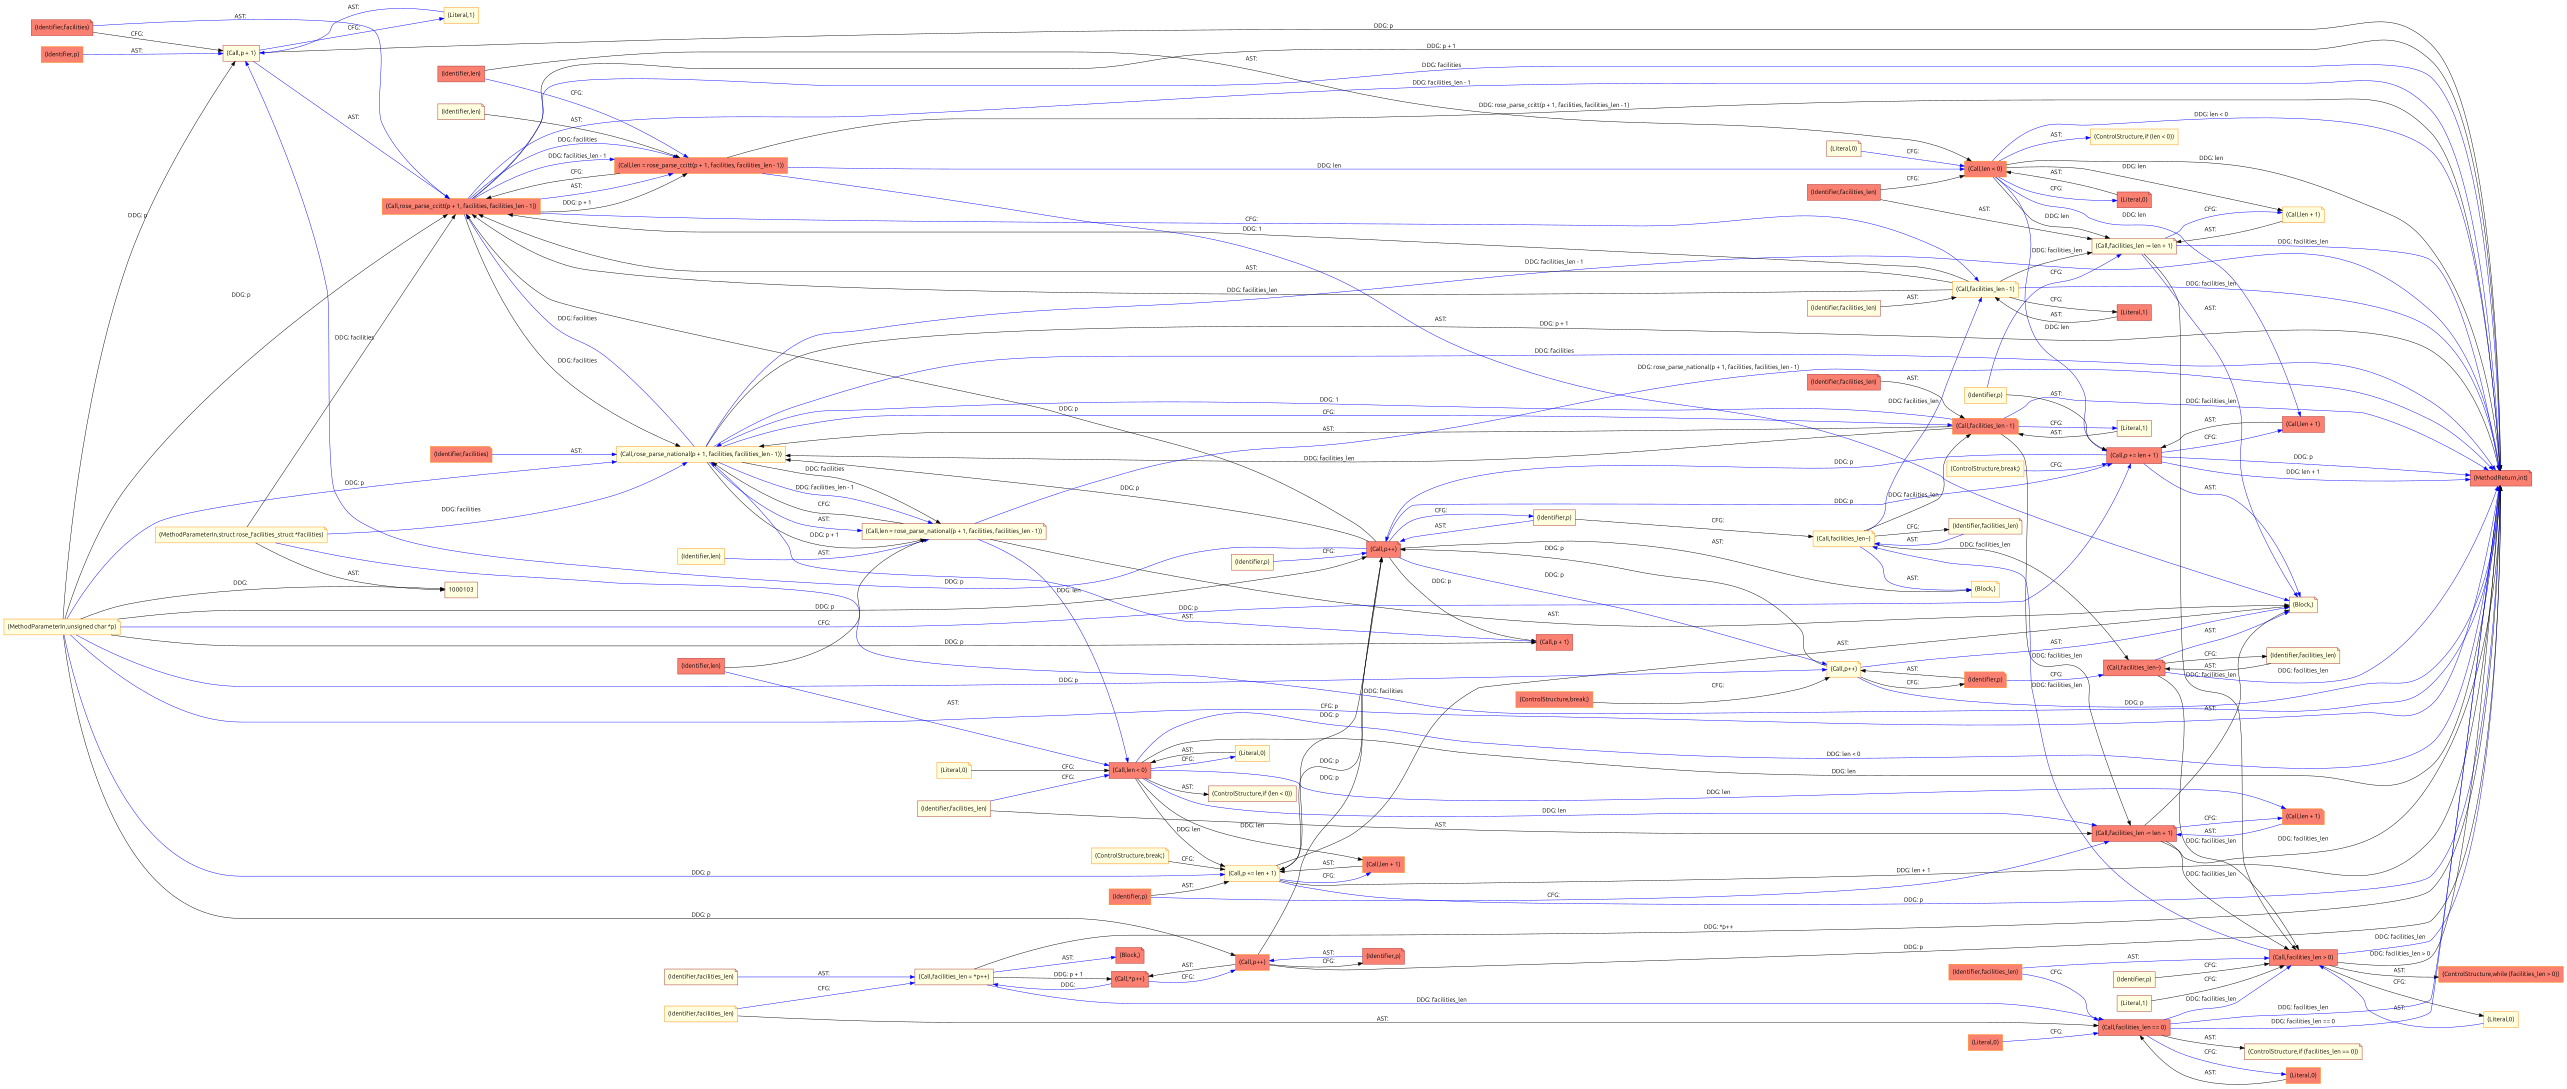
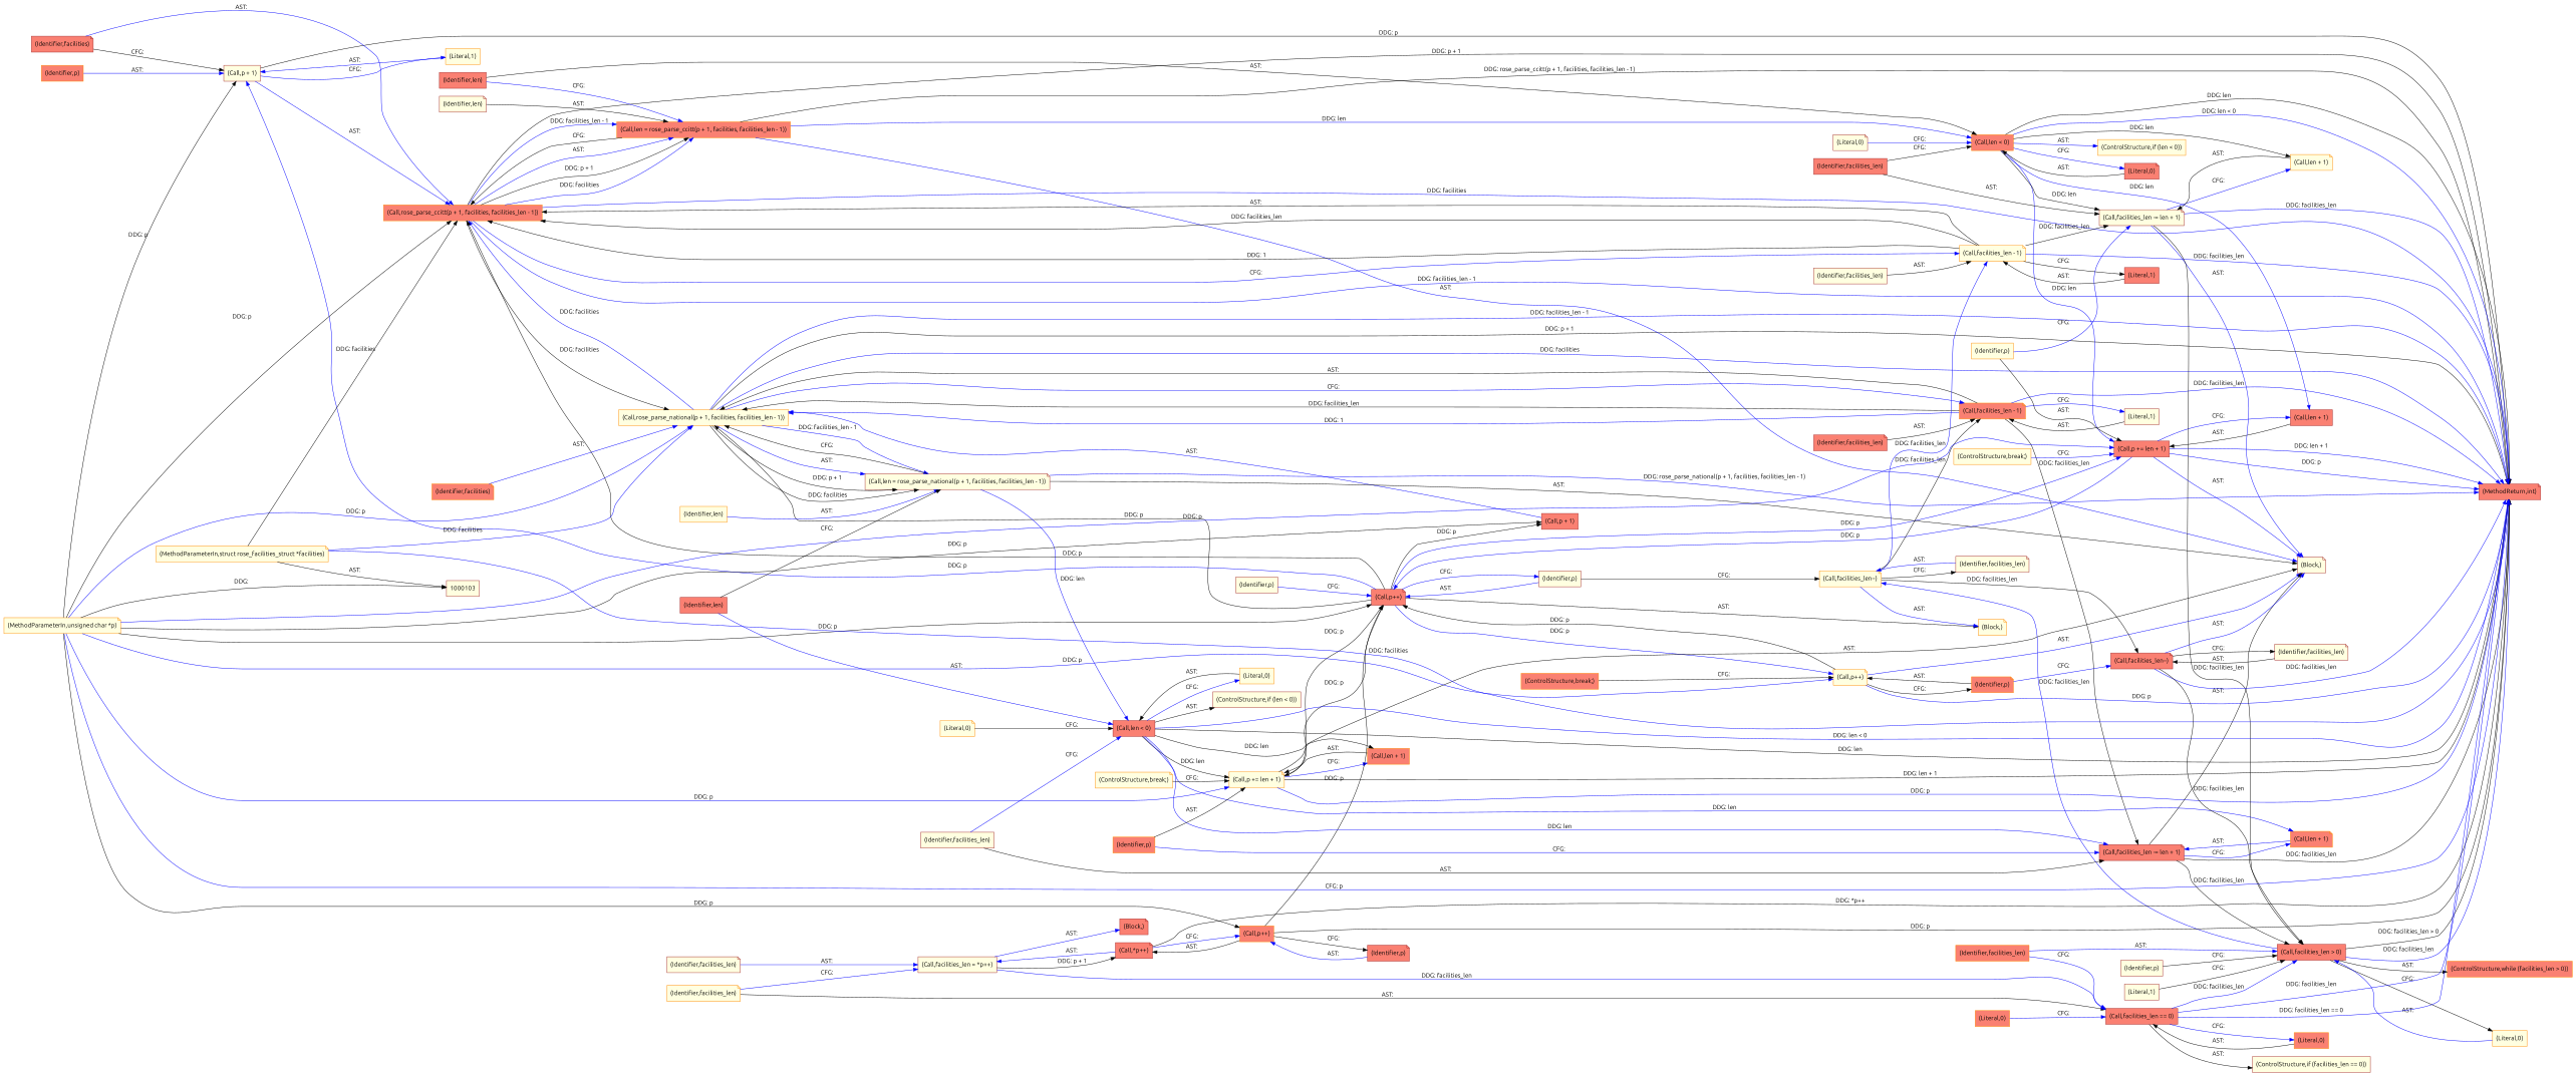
  digraph {
    fontname=Ubuntu
    rankdir=LR
    node [color=brown fillcolor=lightyellow fontname=Ubuntu shape=box style=filled]
    edge [color=blue fontname=Ubuntu]
    n1 [label="(Call,p + 1)"]
    n2 [color=darkorange fillcolor=salmon label="(Call,rose_parse_ccitt(p + 1, facilities, facilities_len - 1))"]
    n3 [fillcolor=salmon label="(MethodReturn,int)" shape=note]
    n4 [color=darkorange label="(Literal,1)"]
    n5 [color=darkorange label="(Call,rose_parse_national(p + 1, facilities, facilities_len - 1))"]
    n6 [color=darkorange fillcolor=salmon label="(Call,len = rose_parse_ccitt(p + 1, facilities, facilities_len - 1))"]
    n7 [color=darkorange label="(Call,facilities_len - 1)" shape=note]
    n8 [fillcolor=salmon label="(Call,p++)" shape=note]
    n9 [fillcolor=salmon label="(Call,p += len + 1)"]
    n10 [color=darkorange label="(Call,p++)" shape=note]
    n11 [color=darkorange label="(Call,p += len + 1)" shape=note]
    n12 [label="(Identifier,p)"]
    n13 [color=darkorange label="(Block,)" shape=note]
    n14 [fillcolor=salmon label="(Call,p + 1)"]
    n15 [fillcolor=salmon label="(Call,len + 1)"]
    n16 [label="(Block,)" shape=note]
    n17 [color=darkorange fillcolor=salmon label="(Call,facilities_len - 1)" shape=note]
    n18 [label="(Call,len = rose_parse_national(p + 1, facilities, facilities_len - 1))" shape=note]
    n19 [color=darkorange fillcolor=salmon label="(Identifier,p)" shape=note]
    n20 [color=darkorange fillcolor=salmon label="(Call,len + 1)"]
    n21 [color=darkorange label="(Call,facilities_len--)" shape=note]
    n22 [color=darkorange fillcolor=salmon label="(Call,len < 0)"]
    n23 [label="(Call,facilities_len -= len + 1)" shape=note]
    n24 [fillcolor=salmon label="(Literal,0)" shape=note]
    n25 [color=darkorange label="(ControlStructure,if (len < 0))"]
    n26 [color=darkorange label="(Call,len + 1)" shape=note]
    n27 [fillcolor=salmon label="(Call,facilities_len > 0)"]
    n28 [fillcolor=salmon label="(Literal,1)"]
    n29 [color=darkorange label="(MethodParameterIn,unsigned char *p)" shape=note]
    n30 [color=darkorange fillcolor=salmon label="(Call,p++)"]
    1000103
    n32 [fillcolor=salmon label="(Call,*p++)" shape=note]
    n33 [fillcolor=salmon label="(Identifier,p)" shape=note]
    n34 [fillcolor=salmon label="(Call,facilities_len -= len + 1)" shape=note]
    n35 [label="(Literal,1)"]
    n36 [fillcolor=salmon label="(Call,len < 0)"]
    n37 [color=darkorange label="(MethodParameterIn,struct rose_facilities_struct *facilities)" shape=note]
    n38 [color=darkorange fillcolor=salmon label="(Call,len + 1)" shape=note]
    n39 [fillcolor=salmon label="(Call,facilities_len--)" shape=note]
    n40 [label="(Identifier,facilities_len)" shape=note]
    n41 [label="(Identifier,facilities_len)" shape=note]
    n42 [color=darkorange label="(Literal,0)"]
    n43 [color=darkorange fillcolor=salmon label="(ControlStructure,while (facilities_len > 0))"]
    n44 [label="(ControlStructure,if (len < 0))"]
    n45 [color=darkorange label="(Literal,0)"]
    n46 [fillcolor=salmon label="(Call,facilities_len == 0)"]
-   n47 [label="(ControlStructure,if (facilities_len == 0))" shape=note]
+   n47 [label="(ControlStructure,if (facilities_len == 0))"]
    n48 [color=darkorange fillcolor=salmon label="(Literal,0)"]
    n49 [label="(Call,facilities_len = *p++)"]
    n50 [fillcolor=salmon label="(Block,)" shape=note]
    n51 [color=darkorange label="(Identifier,facilities_len)" shape=note]
    n52 [color=darkorange fillcolor=salmon label="(ControlStructure,break;)"]
    n53 [fillcolor=salmon label="(Identifier,facilities_len)"]
    n54 [color=darkorange label="(Identifier,len)"]
    n55 [label="(Literal,0)" shape=note]
    n56 [fillcolor=salmon label="(Identifier,len)"]
    n57 [color=darkorange label="(Literal,0)" shape=note]
    n58 [color=darkorange label="(Identifier,p)"]
    n59 [label="(Identifier,facilities_len)" shape=note]
    n60 [label="(Identifier,len)" shape=note]
    n61 [label="(Literal,1)"]
    n62 [color=darkorange fillcolor=salmon label="(Literal,0)"]
    n63 [label="(Identifier,facilities_len)"]
    n64 [color=darkorange fillcolor=salmon label="(Identifier,p)"]
    n65 [color=darkorange fillcolor=salmon label="(Identifier,p)"]
    n66 [color=darkorange label="(ControlStructure,break;)" shape=note]
    n67 [color=darkorange fillcolor=salmon label="(Identifier,facilities_len)"]
    n68 [fillcolor=salmon label="(Identifier,facilities_len)" shape=note]
    n69 [fillcolor=salmon label="(Identifier,len)"]
    n70 [fillcolor=salmon label="(Identifier,facilities)" shape=note]
    n71 [label="(Identifier,facilities_len)"]
    n72 [color=darkorange fillcolor=salmon label="(Identifier,facilities)" shape=note]
    n73 [label="(Identifier,p)"]
    n74 [color=darkorange label="(ControlStructure,break;)"]
    n75 [label="(Identifier,p)"]
    n1 -> n2 [label="AST: "]
    n1 -> n3 [color=black label="DDG: p"]
    n1 -> n4 [label="CFG: "]
    n2 -> n3 [color=black label="DDG: p + 1"]
    n2 -> n3 [label="DDG: facilities"]
    n2 -> n3 [label="DDG: facilities_len - 1"]
    n2 -> n5 [color=black label="DDG: facilities"]
    n2 -> n6 [label="AST: "]
    n2 -> n6 [color=black label="DDG: p + 1"]
    n2 -> n6 [label="DDG: facilities"]
    n2 -> n6 [label="DDG: facilities_len - 1"]
    n2 -> n7 [label="CFG: "]
    n4 -> n1 [label="AST: "]
    n5 -> n2 [label="DDG: facilities"]
    n5 -> n3 [color=black label="DDG: p + 1"]
    n5 -> n3 [label="DDG: facilities"]
    n5 -> n3 [label="DDG: facilities_len - 1"]
    n5 -> n17 [label="CFG: "]
    n5 -> n18 [label="AST: "]
    n5 -> n18 [color=black label="DDG: p + 1"]
    n5 -> n18 [color=black label="DDG: facilities"]
    n5 -> n18 [label="DDG: facilities_len - 1"]
    n6 -> n2 [color=black label="CFG: "]
    n6 -> n3 [color=black label="DDG: rose_parse_ccitt(p + 1, facilities, facilities_len - 1)"]
    n6 -> n16 [label="AST: "]
    n6 -> n22 [label="DDG: len"]
    n7 -> n2 [color=black label="AST: "]
    n7 -> n2 [color=black label="DDG: facilities_len"]
    n7 -> n2 [color=black label="DDG: 1"]
    n7 -> n3 [label="DDG: facilities_len"]
    n7 -> n23 [color=black label="DDG: facilities_len"]
    n7 -> n28 [color=black label="CFG: "]
    n8 -> n1 [label="DDG: p"]
    n8 -> n2 [color=black label="DDG: p"]
    n8 -> n5 [color=black label="DDG: p"]
    n8 -> n9 [label="DDG: p"]
    n8 -> n10 [label="DDG: p"]
    n8 -> n11 [color=black label="DDG: p"]
    n8 -> n12 [label="CFG: "]
    n8 -> n13 [color=black label="AST: "]
    n8 -> n14 [color=black label="DDG: p"]
    n9 -> n3 [label="DDG: p"]
    n9 -> n3 [label="DDG: len + 1"]
    n9 -> n8 [label="DDG: p"]
    n9 -> n15 [label="CFG: "]
    n9 -> n16 [label="AST: "]
    n10 -> n3 [label="DDG: p"]
    n10 -> n8 [color=black label="DDG: p"]
    n10 -> n16 [label="AST: "]
    n10 -> n19 [color=black label="CFG: "]
    n11 -> n3 [color=black label="DDG: len + 1"]
    n11 -> n3 [label="DDG: p"]
    n11 -> n8 [color=black label="DDG: p"]
    n11 -> n16 [color=black label="AST: "]
    n11 -> n20 [label="CFG: "]
    n12 -> n8 [label="AST: "]
    n12 -> n21 [color=black label="CFG: "]
    n14 -> n5 [label="AST: "]
    n15 -> n9 [color=black label="AST: "]
    n17 -> n3 [label="DDG: facilities_len"]
    n17 -> n5 [color=black label="AST: "]
    n17 -> n5 [color=black label="DDG: facilities_len"]
    n17 -> n5 [label="DDG: 1"]
    n17 -> n34 [color=black label="DDG: facilities_len"]
    n17 -> n35 [label="CFG: "]
    n18 -> n3 [label="DDG: rose_parse_national(p + 1, facilities, facilities_len - 1)"]
    n18 -> n5 [color=black label="CFG: "]
    n18 -> n16 [color=black label="AST: "]
    n18 -> n36 [label="DDG: len"]
    n19 -> n10 [color=black label="AST: "]
    n19 -> n39 [label="CFG: "]
    n20 -> n11 [color=black label="AST: "]
    n21 -> n7 [label="DDG: facilities_len"]
    n21 -> n13 [label="AST: "]
    n21 -> n17 [color=black label="DDG: facilities_len"]
    n21 -> n39 [color=black label="DDG: facilities_len"]
    n21 -> n40 [color=black label="CFG: "]
    n22 -> n3 [label="DDG: len < 0"]
    n22 -> n3 [color=black label="DDG: len"]
    n22 -> n9 [label="DDG: len"]
    n22 -> n15 [label="DDG: len"]
    n22 -> n23 [color=black label="DDG: len"]
    n22 -> n24 [label="CFG: "]
    n22 -> n25 [label="AST: "]
    n22 -> n26 [color=black label="DDG: len"]
    n23 -> n3 [label="DDG: facilities_len"]
    n23 -> n16 [label="AST: "]
    n23 -> n26 [label="CFG: "]
    n23 -> n27 [color=black label="DDG: facilities_len"]
    n24 -> n22 [color=black label="AST: "]
    n26 -> n23 [color=black label="AST: "]
    n27 -> n3 [color=black label="DDG: facilities_len > 0"]
    n27 -> n3 [label="DDG: facilities_len"]
    n27 -> n21 [label="DDG: facilities_len"]
    n27 -> n42 [color=black label="CFG: "]
    n27 -> n43 [color=black label="AST: "]
    n28 -> n7 [color=black label="AST: "]
    n29 -> n1 [color=black label="DDG: p"]
    n29 -> n2 [color=black label="DDG: p"]
    n29 -> n3 [label="CFG: p"]
    n29 -> n5 [label="DDG: p"]
    n29 -> n8 [color=black label="DDG: p"]
    n29 -> n9 [label="DDG: p"]
    n29 -> n10 [label="DDG: p"]
    n29 -> n11 [label="DDG: p"]
    n29 -> n14 [color=black label="DDG: p"]
    n29 -> n30 [color=black label="DDG: p"]
    n29 -> 1000103 [color=black label="DDG: "]
    n30 -> n3 [color=black label="DDG: p"]
    n30 -> n8 [color=black label="DDG: p"]
    n30 -> n32 [color=black label="AST: "]
    n30 -> n33 [color=black label="CFG: "]
    n32 -> n30 [label="CFG: "]
-   n32 -> n49 [label="DDG: "]
+   n32 -> n49 [label="AST: "]
    n33 -> n30 [label="AST: "]
    n34 -> n3 [color=black label="DDG: facilities_len"]
    n34 -> n16 [color=black label="AST: "]
    n34 -> n27 [color=black label="DDG: facilities_len"]
    n34 -> n38 [label="CFG: "]
    n35 -> n17 [color=black label="AST: "]
    n36 -> n3 [label="DDG: len < 0"]
    n36 -> n3 [color=black label="DDG: len"]
    n36 -> n11 [color=black label="DDG: len"]
    n36 -> n20 [color=black label="DDG: len"]
    n36 -> n34 [label="DDG: len"]
    n36 -> n38 [label="DDG: len"]
    n36 -> n44 [color=black label="AST: "]
    n36 -> n45 [label="CFG: "]
    n37 -> n2 [color=black label="DDG: facilities"]
    n37 -> n3 [label="DDG: facilities"]
    n37 -> n5 [label="DDG: facilities"]
    n37 -> 1000103 [color=black label="AST: "]
    n38 -> n34 [label="AST: "]
    n39 -> n3 [label="DDG: facilities_len"]
    n39 -> n16 [label="AST: "]
    n39 -> n27 [color=black label="DDG: facilities_len"]
    n39 -> n41 [color=black label="CFG: "]
    n40 -> n21 [label="AST: "]
    n41 -> n39 [color=black label="AST: "]
    n42 -> n27 [label="AST: "]
    n45 -> n36 [color=black label="AST: "]
    n46 -> n3 [label="DDG: facilities_len == 0"]
    n46 -> n3 [label="DDG: facilities_len"]
    n46 -> n27 [label="DDG: facilities_len"]
    n46 -> n47 [color=black label="AST: "]
    n46 -> n48 [label="CFG: "]
    n48 -> n46 [color=black label="AST: "]
-   n49 -> n3 [color=black label="DDG: *p++"]
+   n32 -> n3 [color=black label="DDG: *p++"]
    n49 -> n32 [color=black label="DDG: p + 1"]
    n49 -> n46 [label="DDG: facilities_len"]
    n49 -> n50 [label="AST: "]
    n51 -> n46 [color=black label="AST: "]
    n51 -> n49 [label="CFG: "]
    n52 -> n10 [color=black label="CFG: "]
    n53 -> n22 [color=black label="CFG: "]
    n53 -> n23 [color=black label="AST: "]
    n54 -> n18 [label="AST: "]
    n55 -> n22 [label="CFG: "]
    n56 -> n6 [label="CFG: "]
    n56 -> n22 [color=black label="AST: "]
    n57 -> n36 [color=black label="CFG: "]
    n58 -> n9 [color=black label="AST: "]
    n58 -> n23 [label="CFG: "]
    n59 -> n49 [label="AST: "]
    n60 -> n6 [color=black label="AST: "]
    n61 -> n27 [color=black label="CFG: "]
    n62 -> n46 [label="CFG: "]
    n63 -> n7 [color=black label="AST: "]
    n64 -> n1 [label="AST: "]
    n65 -> n11 [color=black label="AST: "]
    n65 -> n34 [label="CFG: "]
    n66 -> n11 [color=black label="CFG: "]
    n67 -> n27 [label="AST: "]
    n67 -> n46 [label="CFG: "]
    n68 -> n17 [color=black label="AST: "]
    n69 -> n18 [color=black label="CFG: "]
    n69 -> n36 [label="AST: "]
    n70 -> n1 [color=black label="CFG: "]
    n70 -> n2 [label="AST: "]
    n71 -> n34 [color=black label="AST: "]
    n71 -> n36 [label="CFG: "]
    n72 -> n5 [label="AST: "]
    n73 -> n8 [label="CFG: "]
    n74 -> n9 [label="CFG: "]
    n75 -> n27 [color=black label="CFG: "]
  }
